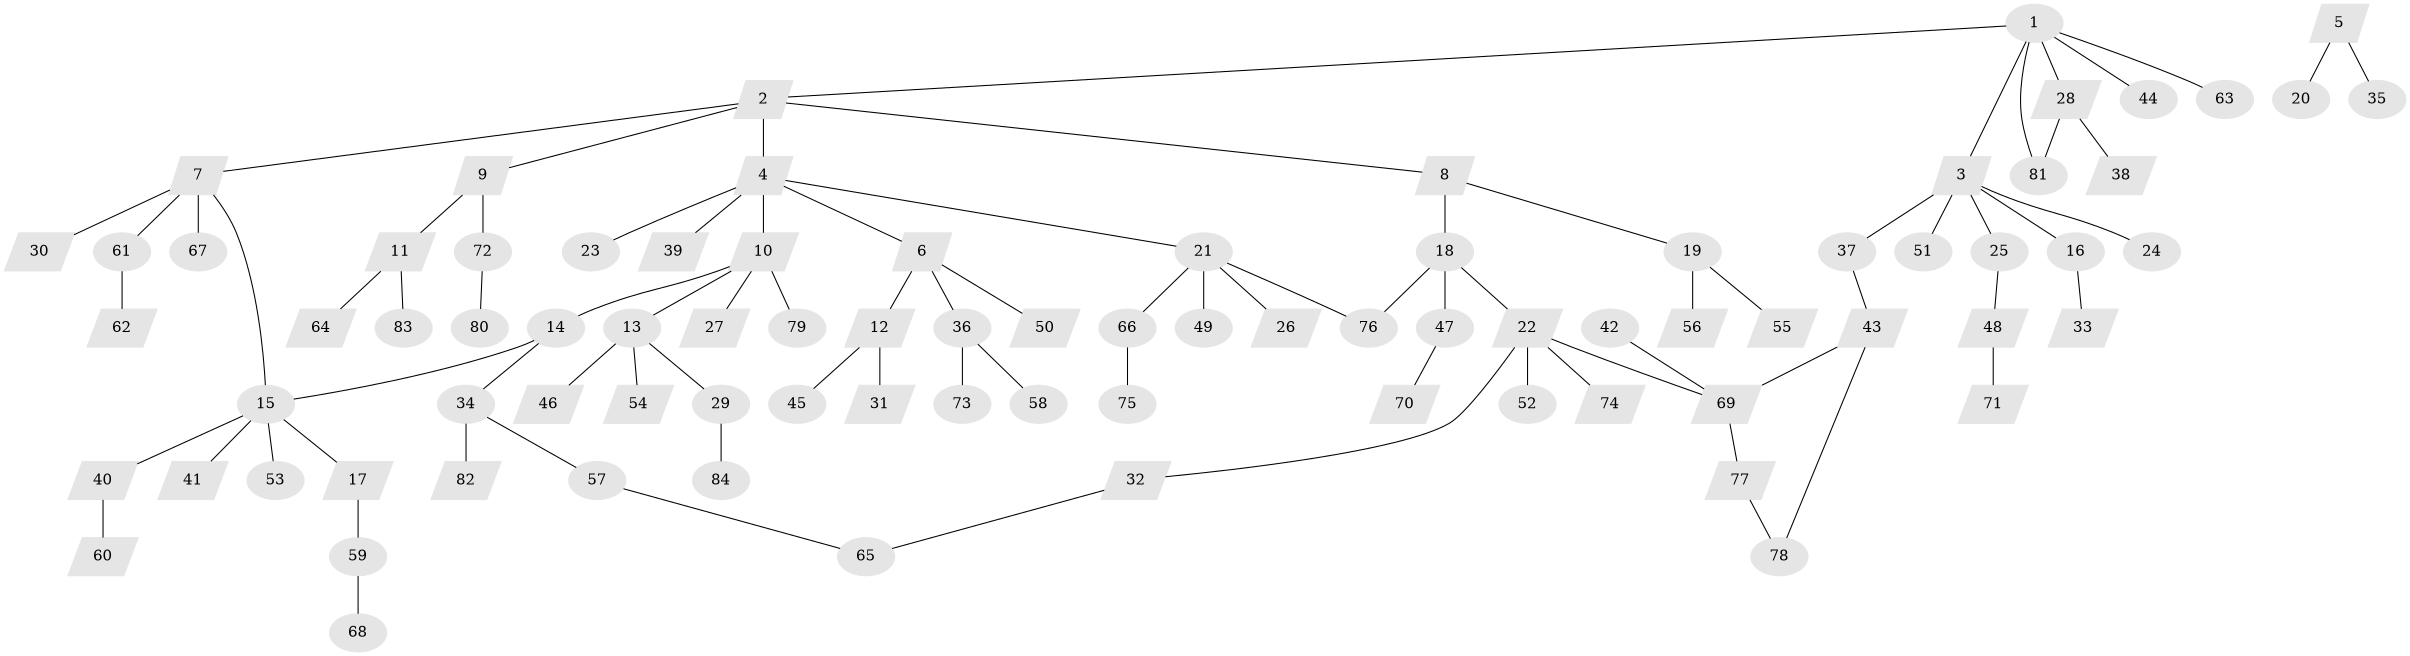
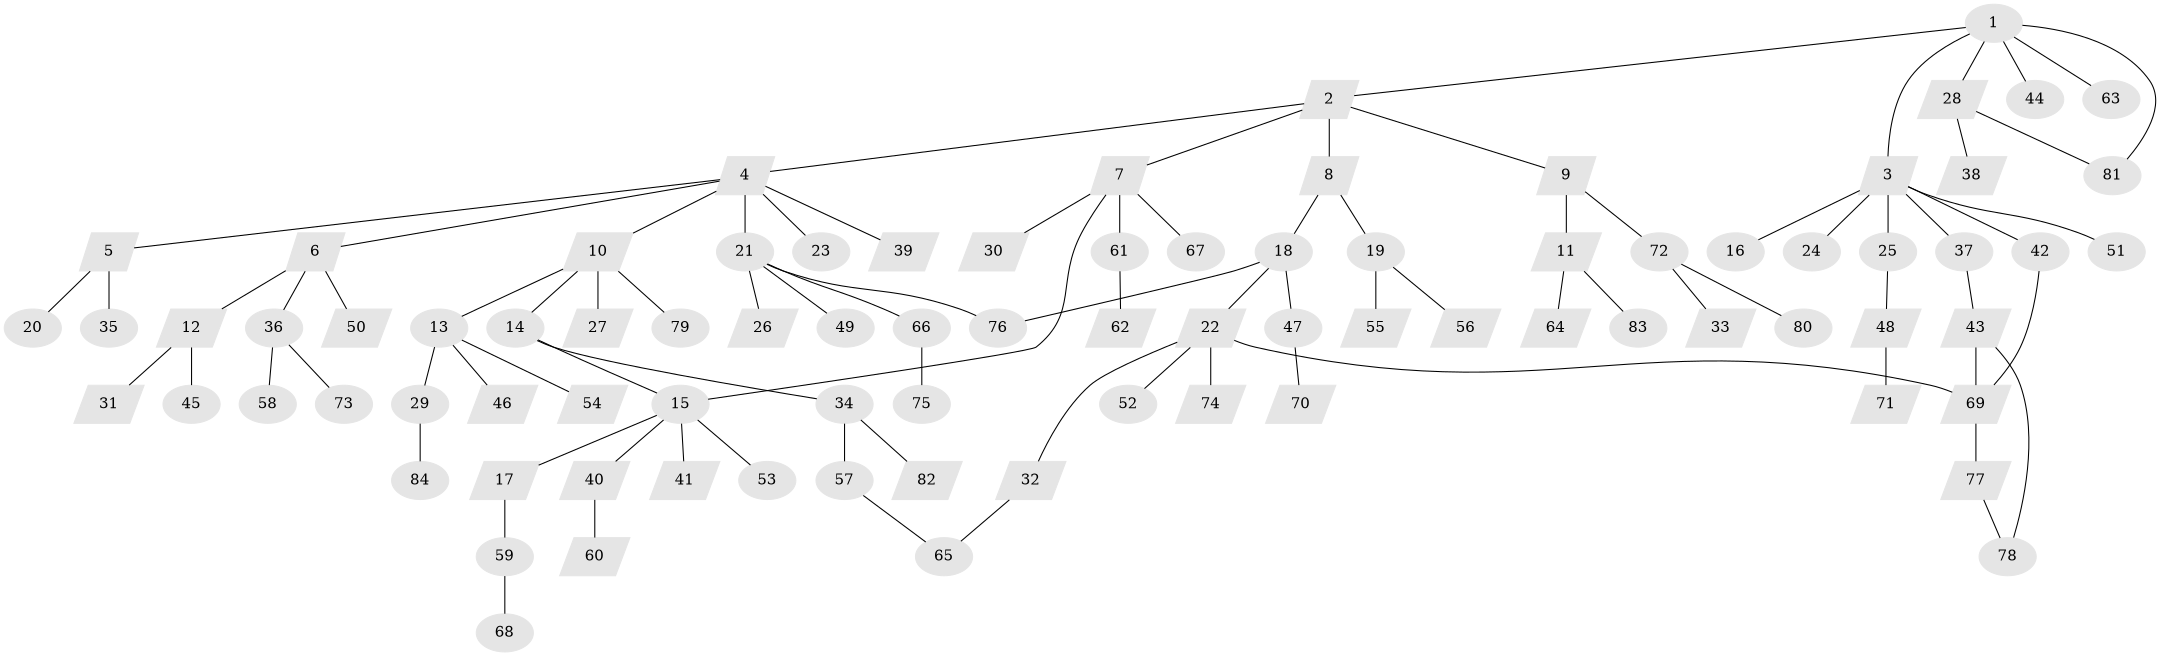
  graph {
    node [color=gray90 shape=ellipse style=filled]
    2 [shape=parallelogram]
    1
    3 [shape=parallelogram]
    28 [shape=parallelogram]
    44
    63
    81
    4 [shape=parallelogram]
    7 [shape=parallelogram]
    8 [shape=parallelogram]
    9 [shape=parallelogram]
    16
    24
    25
    37
    42
    51
    38 [shape=parallelogram]
    5 [shape=parallelogram]
    6 [shape=parallelogram]
    10 [shape=parallelogram]
    21
    23
    39 [shape=parallelogram]
    30 [shape=parallelogram]
    15
    61
    67
    18
    19
    11 [shape=parallelogram]
    72
    33 [shape=parallelogram]
    48 [shape=parallelogram]
    43 [shape=parallelogram]
    69 [shape=parallelogram]
    20
    35
    12 [shape=parallelogram]
    36
    50 [shape=parallelogram]
    13
    14
    27 [shape=parallelogram]
    79
    76
    26 [shape=parallelogram]
    49
    66
    31 [shape=parallelogram]
    45
    58
    73
    17 [shape=parallelogram]
    40 [shape=parallelogram]
    41 [shape=parallelogram]
    53
    62 [shape=parallelogram]
    22 [shape=parallelogram]
    47
    55 [shape=parallelogram]
    56 [shape=parallelogram]
    64 [shape=parallelogram]
    83
    80
    29
    46 [shape=parallelogram]
    54 [shape=parallelogram]
    34
    84
    57
    82 [shape=parallelogram]
    59
    60 [shape=parallelogram]
    68
    32 [shape=parallelogram]
    52
    74 [shape=parallelogram]
    70 [shape=parallelogram]
    75
    65
    77 [shape=parallelogram]
    71 [shape=parallelogram]
    78
    2 -- 4
    2 -- 7
    2 -- 8
    2 -- 9
    1 -- 2
    1 -- 3
    1 -- 28
    1 -- 44
    1 -- 63
    1 -- 81
    3 -- 16
    3 -- 24
    3 -- 25
    3 -- 37
+   3 -- 42
    3 -- 51
    28 -- 81
    28 -- 38
+   4 -- 5
    4 -- 6
    4 -- 10
    4 -- 21
    4 -- 23
    4 -- 39
    7 -- 30
    7 -- 15
    7 -- 61
    7 -- 67
    8 -- 18
    8 -- 19
    9 -- 11
    9 -- 72
-   16 -- 33
+   72 -- 33
    25 -- 48
    37 -- 43
    42 -- 69
    5 -- 20
    5 -- 35
    6 -- 12
    6 -- 36
    6 -- 50
    10 -- 13
    10 -- 14
    10 -- 27
    10 -- 79
    21 -- 76
    21 -- 26
    21 -- 49
    21 -- 66
    15 -- 17
    15 -- 40
    15 -- 41
    15 -- 53
    61 -- 62
    18 -- 76
    18 -- 22
    18 -- 47
    19 -- 55
    19 -- 56
    11 -- 64
    11 -- 83
    72 -- 80
    48 -- 71
    43 -- 69
    43 -- 78
    69 -- 77
    12 -- 31
    12 -- 45
    36 -- 58
    36 -- 73
    13 -- 29
    13 -- 46
    13 -- 54
    14 -- 15
    14 -- 34
    66 -- 75
    17 -- 59
    40 -- 60
    22 -- 69
    22 -- 32
    22 -- 52
    22 -- 74
    47 -- 70
    29 -- 84
    34 -- 57
    34 -- 82
    57 -- 65
    59 -- 68
    32 -- 65
    77 -- 78
  }
